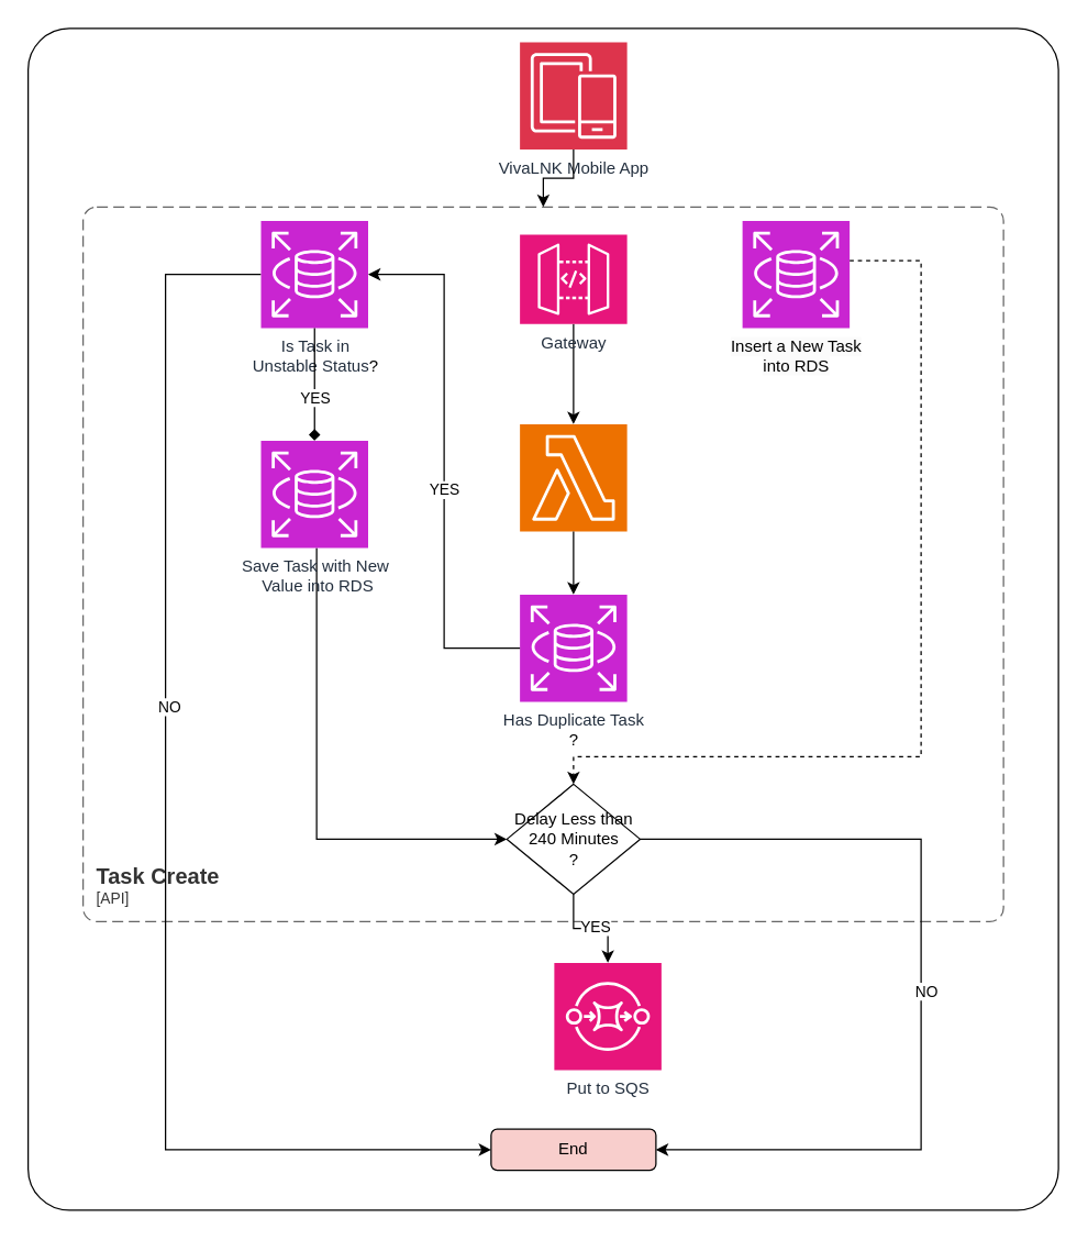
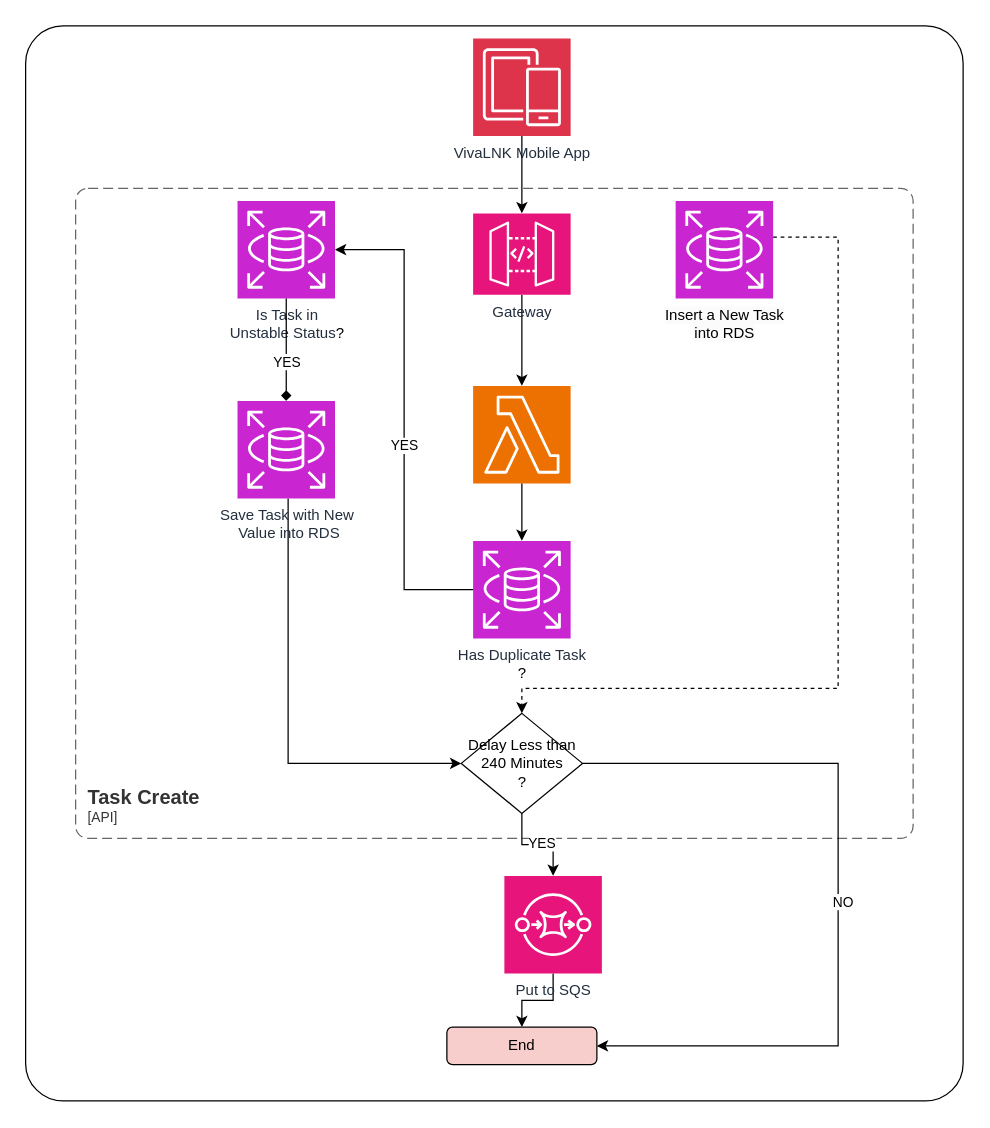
  <mxCell id="0" />
  <mxCell id="1" parent="0" />
  <mxCell id="2" value="" style="rounded=1;whiteSpace=wrap;html=1;gradientColor=none;arcSize=4;" parent="1" vertex="1"><mxGeometry x="20" y="20" width="750" height="860" as="geometry" /></mxCell>
+ <mxCell id="3" style="edgeStyle=orthogonalEdgeStyle;rounded=0;orthogonalLoop=1;jettySize=auto;html=1;" edge="1" parent="1" source="4" target="16"><mxGeometry relative="1" as="geometry" /></mxCell>
  <mxCell id="4" value="Put to SQS" style="sketch=0;points=[[0,0,0],[0.25,0,0],[0.5,0,0],[0.75,0,0],[1,0,0],[0,1,0],[0.25,1,0],[0.5,1,0],[0.75,1,0],[1,1,0],[0,0.25,0],[0,0.5,0],[0,0.75,0],[1,0.25,0],[1,0.5,0],[1,0.75,0]];outlineConnect=0;fontColor=#232F3E;fillColor=#E7157B;strokeColor=#ffffff;dashed=0;verticalLabelPosition=bottom;verticalAlign=top;align=center;html=1;fontSize=12;fontStyle=0;aspect=fixed;shape=mxgraph.aws4.resourceIcon;resIcon=mxgraph.aws4.sqs;" parent="1" vertex="1"><mxGeometry x="403" y="700" width="78" height="78" as="geometry" /></mxCell>
  <mxCell id="5" value="" style="sketch=0;points=[[0,0,0],[0.25,0,0],[0.5,0,0],[0.75,0,0],[1,0,0],[0,1,0],[0.25,1,0],[0.5,1,0],[0.75,1,0],[1,1,0],[0,0.25,0],[0,0.5,0],[0,0.75,0],[1,0.25,0],[1,0.5,0],[1,0.75,0]];outlineConnect=0;fontColor=#232F3E;fillColor=#ED7100;strokeColor=#ffffff;dashed=0;verticalLabelPosition=bottom;verticalAlign=top;align=center;html=1;fontSize=12;fontStyle=0;aspect=fixed;shape=mxgraph.aws4.resourceIcon;resIcon=mxgraph.aws4.lambda;" parent="1" vertex="1"><mxGeometry x="378" y="308" width="78" height="78" as="geometry" /></mxCell>
  <mxCell id="6" value="&lt;font style=&quot;font-size: 16px&quot;&gt;&lt;b&gt;&lt;div style=&quot;text-align: left&quot;&gt;Task Create&lt;/div&gt;&lt;/b&gt;&lt;/font&gt;&lt;div style=&quot;text-align: left&quot;&gt;[API]&lt;/div&gt;" style="rounded=1;fontSize=11;whiteSpace=wrap;html=1;dashed=1;arcSize=20;fillColor=none;strokeColor=#666666;fontColor=#333333;labelBackgroundColor=none;align=left;verticalAlign=bottom;labelBorderColor=none;spacingTop=0;spacing=10;dashPattern=8 4;metaEdit=1;rotatable=0;perimeter=rectanglePerimeter;noLabel=0;labelPadding=0;allowArrows=0;connectable=0;expand=0;recursiveResize=0;editable=1;pointerEvents=0;absoluteArcSize=1;points=[[0.25,0,0],[0.5,0,0],[0.75,0,0],[1,0.25,0],[1,0.5,0],[1,0.75,0],[0.75,1,0],[0.5,1,0],[0.25,1,0],[0,0.75,0],[0,0.5,0],[0,0.25,0]];" parent="1" vertex="1"><mxGeometry x="60" y="150" width="670" height="520" as="geometry" /></mxCell>
  <mxCell id="7" style="edgeStyle=orthogonalEdgeStyle;rounded=0;orthogonalLoop=1;jettySize=auto;html=1;exitX=1;exitY=0.5;exitDx=0;exitDy=0;entryX=1;entryY=0.5;entryDx=0;entryDy=0;" edge="1" parent="1" source="9" target="16"><mxGeometry relative="1" as="geometry"><Array as="points"><mxPoint x="670" y="610" /><mxPoint x="670" y="836" /></Array></mxGeometry></mxCell>
  <mxCell id="8" value="NO" style="edgeLabel;html=1;align=center;verticalAlign=middle;resizable=0;points=[];" vertex="1" connectable="0" parent="7"><mxGeometry x="0.012" y="3" relative="1" as="geometry"><mxPoint as="offset" /></mxGeometry></mxCell>
  <mxCell id="9" value="Delay Less than 240 Minutes&lt;br&gt;?" style="rhombus;whiteSpace=wrap;html=1;" parent="1" vertex="1"><mxGeometry x="368.5" y="570" width="97" height="80" as="geometry" /></mxCell>
  <mxCell id="10" style="edgeStyle=orthogonalEdgeStyle;rounded=0;orthogonalLoop=1;jettySize=auto;html=1;entryX=0.5;entryY=0;entryDx=0;entryDy=0;dashed=1;" edge="1" parent="1" source="11" target="9"><mxGeometry relative="1" as="geometry"><Array as="points"><mxPoint x="670" y="189" /><mxPoint x="670" y="550" /><mxPoint x="417" y="550" /></Array></mxGeometry></mxCell>
  <mxCell id="11" value="&lt;meta charset=&quot;utf-8&quot;&gt;&lt;span style=&quot;color: rgb(0, 0, 0); font-family: Helvetica; font-size: 12px; font-style: normal; font-variant-ligatures: normal; font-variant-caps: normal; font-weight: 400; letter-spacing: normal; orphans: 2; text-align: center; text-indent: 0px; text-transform: none; widows: 2; word-spacing: 0px; -webkit-text-stroke-width: 0px; background-color: rgb(251, 251, 251); text-decoration-thickness: initial; text-decoration-style: initial; text-decoration-color: initial; float: none; display: inline !important;&quot;&gt;Insert a New Task&lt;/span&gt;&lt;br style=&quot;border-color: var(--border-color); color: rgb(0, 0, 0); font-family: Helvetica; font-size: 12px; font-style: normal; font-variant-ligatures: normal; font-variant-caps: normal; font-weight: 400; letter-spacing: normal; orphans: 2; text-align: center; text-indent: 0px; text-transform: none; widows: 2; word-spacing: 0px; -webkit-text-stroke-width: 0px; background-color: rgb(251, 251, 251); text-decoration-thickness: initial; text-decoration-style: initial; text-decoration-color: initial;&quot;&gt;&lt;span style=&quot;color: rgb(0, 0, 0); font-family: Helvetica; font-size: 12px; font-style: normal; font-variant-ligatures: normal; font-variant-caps: normal; font-weight: 400; letter-spacing: normal; orphans: 2; text-align: center; text-indent: 0px; text-transform: none; widows: 2; word-spacing: 0px; -webkit-text-stroke-width: 0px; background-color: rgb(251, 251, 251); text-decoration-thickness: initial; text-decoration-style: initial; text-decoration-color: initial; float: none; display: inline !important;&quot;&gt;into RDS&lt;/span&gt;" style="sketch=0;points=[[0,0,0],[0.25,0,0],[0.5,0,0],[0.75,0,0],[1,0,0],[0,1,0],[0.25,1,0],[0.5,1,0],[0.75,1,0],[1,1,0],[0,0.25,0],[0,0.5,0],[0,0.75,0],[1,0.25,0],[1,0.5,0],[1,0.75,0]];outlineConnect=0;fontColor=#232F3E;fillColor=#C925D1;strokeColor=#ffffff;dashed=0;verticalLabelPosition=bottom;verticalAlign=top;align=center;html=1;fontSize=12;fontStyle=0;aspect=fixed;shape=mxgraph.aws4.resourceIcon;resIcon=mxgraph.aws4.rds;" vertex="1" parent="1"><mxGeometry x="540" y="160" width="78" height="78" as="geometry" /></mxCell>
  <mxCell id="12" style="edgeStyle=orthogonalEdgeStyle;rounded=0;orthogonalLoop=1;jettySize=auto;html=1;exitX=0.5;exitY=1;exitDx=0;exitDy=0;exitPerimeter=0;" edge="1" parent="1" source="13" target="5"><mxGeometry relative="1" as="geometry" /></mxCell>
  <mxCell id="13" value="Gateway" style="sketch=0;points=[[0,0,0],[0.25,0,0],[0.5,0,0],[0.75,0,0],[1,0,0],[0,1,0],[0.25,1,0],[0.5,1,0],[0.75,1,0],[1,1,0],[0,0.25,0],[0,0.5,0],[0,0.75,0],[1,0.25,0],[1,0.5,0],[1,0.75,0]];outlineConnect=0;fontColor=#232F3E;fillColor=#E7157B;strokeColor=#ffffff;dashed=0;verticalLabelPosition=bottom;verticalAlign=top;align=center;html=1;fontSize=12;fontStyle=0;aspect=fixed;shape=mxgraph.aws4.resourceIcon;resIcon=mxgraph.aws4.api_gateway;" vertex="1" parent="1"><mxGeometry x="378" y="170" width="78" height="65" as="geometry" /></mxCell>
  <mxCell id="14" value="VivaLNK Mobile App" style="sketch=0;points=[[0,0,0],[0.25,0,0],[0.5,0,0],[0.75,0,0],[1,0,0],[0,1,0],[0.25,1,0],[0.5,1,0],[0.75,1,0],[1,1,0],[0,0.25,0],[0,0.5,0],[0,0.75,0],[1,0.25,0],[1,0.5,0],[1,0.75,0]];outlineConnect=0;fontColor=#232F3E;fillColor=#DD344C;strokeColor=#ffffff;dashed=0;verticalLabelPosition=bottom;verticalAlign=top;align=center;html=1;fontSize=12;fontStyle=0;aspect=fixed;shape=mxgraph.aws4.resourceIcon;resIcon=mxgraph.aws4.mobile;" vertex="1" parent="1"><mxGeometry x="378" y="30" width="78" height="78" as="geometry" /></mxCell>
- <mxCell id="15" style="edgeStyle=orthogonalEdgeStyle;rounded=0;orthogonalLoop=1;jettySize=auto;html=1;" edge="1" parent="1" source="14" target="6"><mxGeometry relative="1" as="geometry" /></mxCell>
+ <mxCell id="15" style="edgeStyle=orthogonalEdgeStyle;rounded=0;orthogonalLoop=1;jettySize=auto;html=1;entryX=0.5;entryY=0;entryDx=0;entryDy=0;entryPerimeter=0;" edge="1" parent="1" source="14" target="13"><mxGeometry relative="1" as="geometry" /></mxCell>
  <mxCell id="16" value="End" style="rounded=1;whiteSpace=wrap;html=1;fillColor=#f8cecc;" vertex="1" parent="1"><mxGeometry x="357" y="821" width="120" height="30" as="geometry" /></mxCell>
  <mxCell id="17" style="edgeStyle=orthogonalEdgeStyle;rounded=0;orthogonalLoop=1;jettySize=auto;html=1;entryX=0.5;entryY=0;entryDx=0;entryDy=0;entryPerimeter=0;" edge="1" parent="1" source="9" target="4"><mxGeometry relative="1" as="geometry" /></mxCell>
  <mxCell id="18" value="YES" style="edgeLabel;html=1;align=center;verticalAlign=middle;resizable=0;points=[];" vertex="1" connectable="0" parent="17"><mxGeometry x="0.065" y="-1" relative="1" as="geometry"><mxPoint y="-3" as="offset" /></mxGeometry></mxCell>
  <mxCell id="19" value="Has Duplicate Task&lt;br style=&quot;border-color: var(--border-color); color: rgb(0, 0, 0);&quot;&gt;&lt;span style=&quot;color: rgb(0, 0, 0);&quot;&gt;?&lt;/span&gt;" style="sketch=0;points=[[0,0,0],[0.25,0,0],[0.5,0,0],[0.75,0,0],[1,0,0],[0,1,0],[0.25,1,0],[0.5,1,0],[0.75,1,0],[1,1,0],[0,0.25,0],[0,0.5,0],[0,0.75,0],[1,0.25,0],[1,0.5,0],[1,0.75,0]];outlineConnect=0;fontColor=#232F3E;fillColor=#C925D1;strokeColor=#ffffff;dashed=0;verticalLabelPosition=bottom;verticalAlign=top;align=center;html=1;fontSize=12;fontStyle=0;aspect=fixed;shape=mxgraph.aws4.resourceIcon;resIcon=mxgraph.aws4.rds;" vertex="1" parent="1"><mxGeometry x="378" y="432" width="78" height="78" as="geometry" /></mxCell>
- <mxCell id="20" style="edgeStyle=orthogonalEdgeStyle;rounded=0;orthogonalLoop=1;jettySize=auto;html=1;entryX=0;entryY=0.5;entryDx=0;entryDy=0;" edge="1" parent="1" source="22" target="16"><mxGeometry relative="1" as="geometry"><Array as="points"><mxPoint y="199" x="120" /><mxPoint y="836" x="120" /></Array></mxGeometry></mxCell>
- <mxCell id="21" value="NO" style="edgeLabel;html=1;align=center;verticalAlign=middle;resizable=0;points=[];" vertex="1" connectable="0" parent="20"><mxGeometry x="-0.185" y="2" relative="1" as="geometry"><mxPoint as="offset" /></mxGeometry></mxCell>
  <mxCell id="22" value="Is Task in &lt;br&gt;Unstable Status&lt;span style=&quot;color: rgb(0, 0, 0);&quot;&gt;?&lt;/span&gt;" style="sketch=0;points=[[0,0,0],[0.25,0,0],[0.5,0,0],[0.75,0,0],[1,0,0],[0,1,0],[0.25,1,0],[0.5,1,0],[0.75,1,0],[1,1,0],[0,0.25,0],[0,0.5,0],[0,0.75,0],[1,0.25,0],[1,0.5,0],[1,0.75,0]];outlineConnect=0;fontColor=#232F3E;fillColor=#C925D1;strokeColor=#ffffff;dashed=0;verticalLabelPosition=bottom;verticalAlign=top;align=center;html=1;fontSize=12;fontStyle=0;aspect=fixed;shape=mxgraph.aws4.resourceIcon;resIcon=mxgraph.aws4.rds;" vertex="1" parent="1"><mxGeometry x="189.5" y="160" width="78" height="78" as="geometry" /></mxCell>
  <mxCell id="23" style="edgeStyle=orthogonalEdgeStyle;rounded=0;orthogonalLoop=1;jettySize=auto;html=1;entryX=0;entryY=0.5;entryDx=0;entryDy=0;" edge="1" parent="1" source="24" target="9"><mxGeometry relative="1" as="geometry"><Array as="points"><mxPoint x="230" y="610" /></Array></mxGeometry></mxCell>
  <mxCell id="24" value="Save Task with New&lt;br&gt;&amp;nbsp;Value into RDS" style="sketch=0;points=[[0,0,0],[0.25,0,0],[0.5,0,0],[0.75,0,0],[1,0,0],[0,1,0],[0.25,1,0],[0.5,1,0],[0.75,1,0],[1,1,0],[0,0.25,0],[0,0.5,0],[0,0.75,0],[1,0.25,0],[1,0.5,0],[1,0.75,0]];outlineConnect=0;fontColor=#232F3E;fillColor=#C925D1;strokeColor=#ffffff;dashed=0;verticalLabelPosition=bottom;verticalAlign=top;align=center;html=1;fontSize=12;fontStyle=0;aspect=fixed;shape=mxgraph.aws4.resourceIcon;resIcon=mxgraph.aws4.rds;" vertex="1" parent="1"><mxGeometry x="189.5" y="320" width="78" height="78" as="geometry" /></mxCell>
  <mxCell id="25" style="edgeStyle=orthogonalEdgeStyle;rounded=0;orthogonalLoop=1;jettySize=auto;html=1;entryX=0.5;entryY=0;entryDx=0;entryDy=0;entryPerimeter=0;" edge="1" parent="1" source="5" target="19"><mxGeometry relative="1" as="geometry" /></mxCell>
  <mxCell id="26" style="edgeStyle=orthogonalEdgeStyle;rounded=0;orthogonalLoop=1;jettySize=auto;html=1;entryX=1;entryY=0.5;entryDx=0;entryDy=0;entryPerimeter=0;" edge="1" parent="1" source="19" target="22"><mxGeometry relative="1" as="geometry" /></mxCell>
  <mxCell id="27" value="YES" style="edgeLabel;html=1;align=center;verticalAlign=middle;resizable=0;points=[];" vertex="1" connectable="0" parent="26"><mxGeometry x="-0.105" relative="1" as="geometry"><mxPoint as="offset" /></mxGeometry></mxCell>
  <mxCell id="28" style="edgeStyle=orthogonalEdgeStyle;rounded=0;orthogonalLoop=1;jettySize=auto;html=1;entryX=0.5;entryY=0;entryDx=0;entryDy=0;entryPerimeter=0;endArrow=diamond;" edge="1" parent="1" source="22" target="24"><mxGeometry relative="1" as="geometry" /></mxCell>
  <mxCell id="29" value="YES" style="edgeLabel;html=1;align=center;verticalAlign=middle;resizable=0;points=[];" vertex="1" connectable="0" parent="28"><mxGeometry x="0.22" relative="1" as="geometry"><mxPoint as="offset" /></mxGeometry></mxCell>
